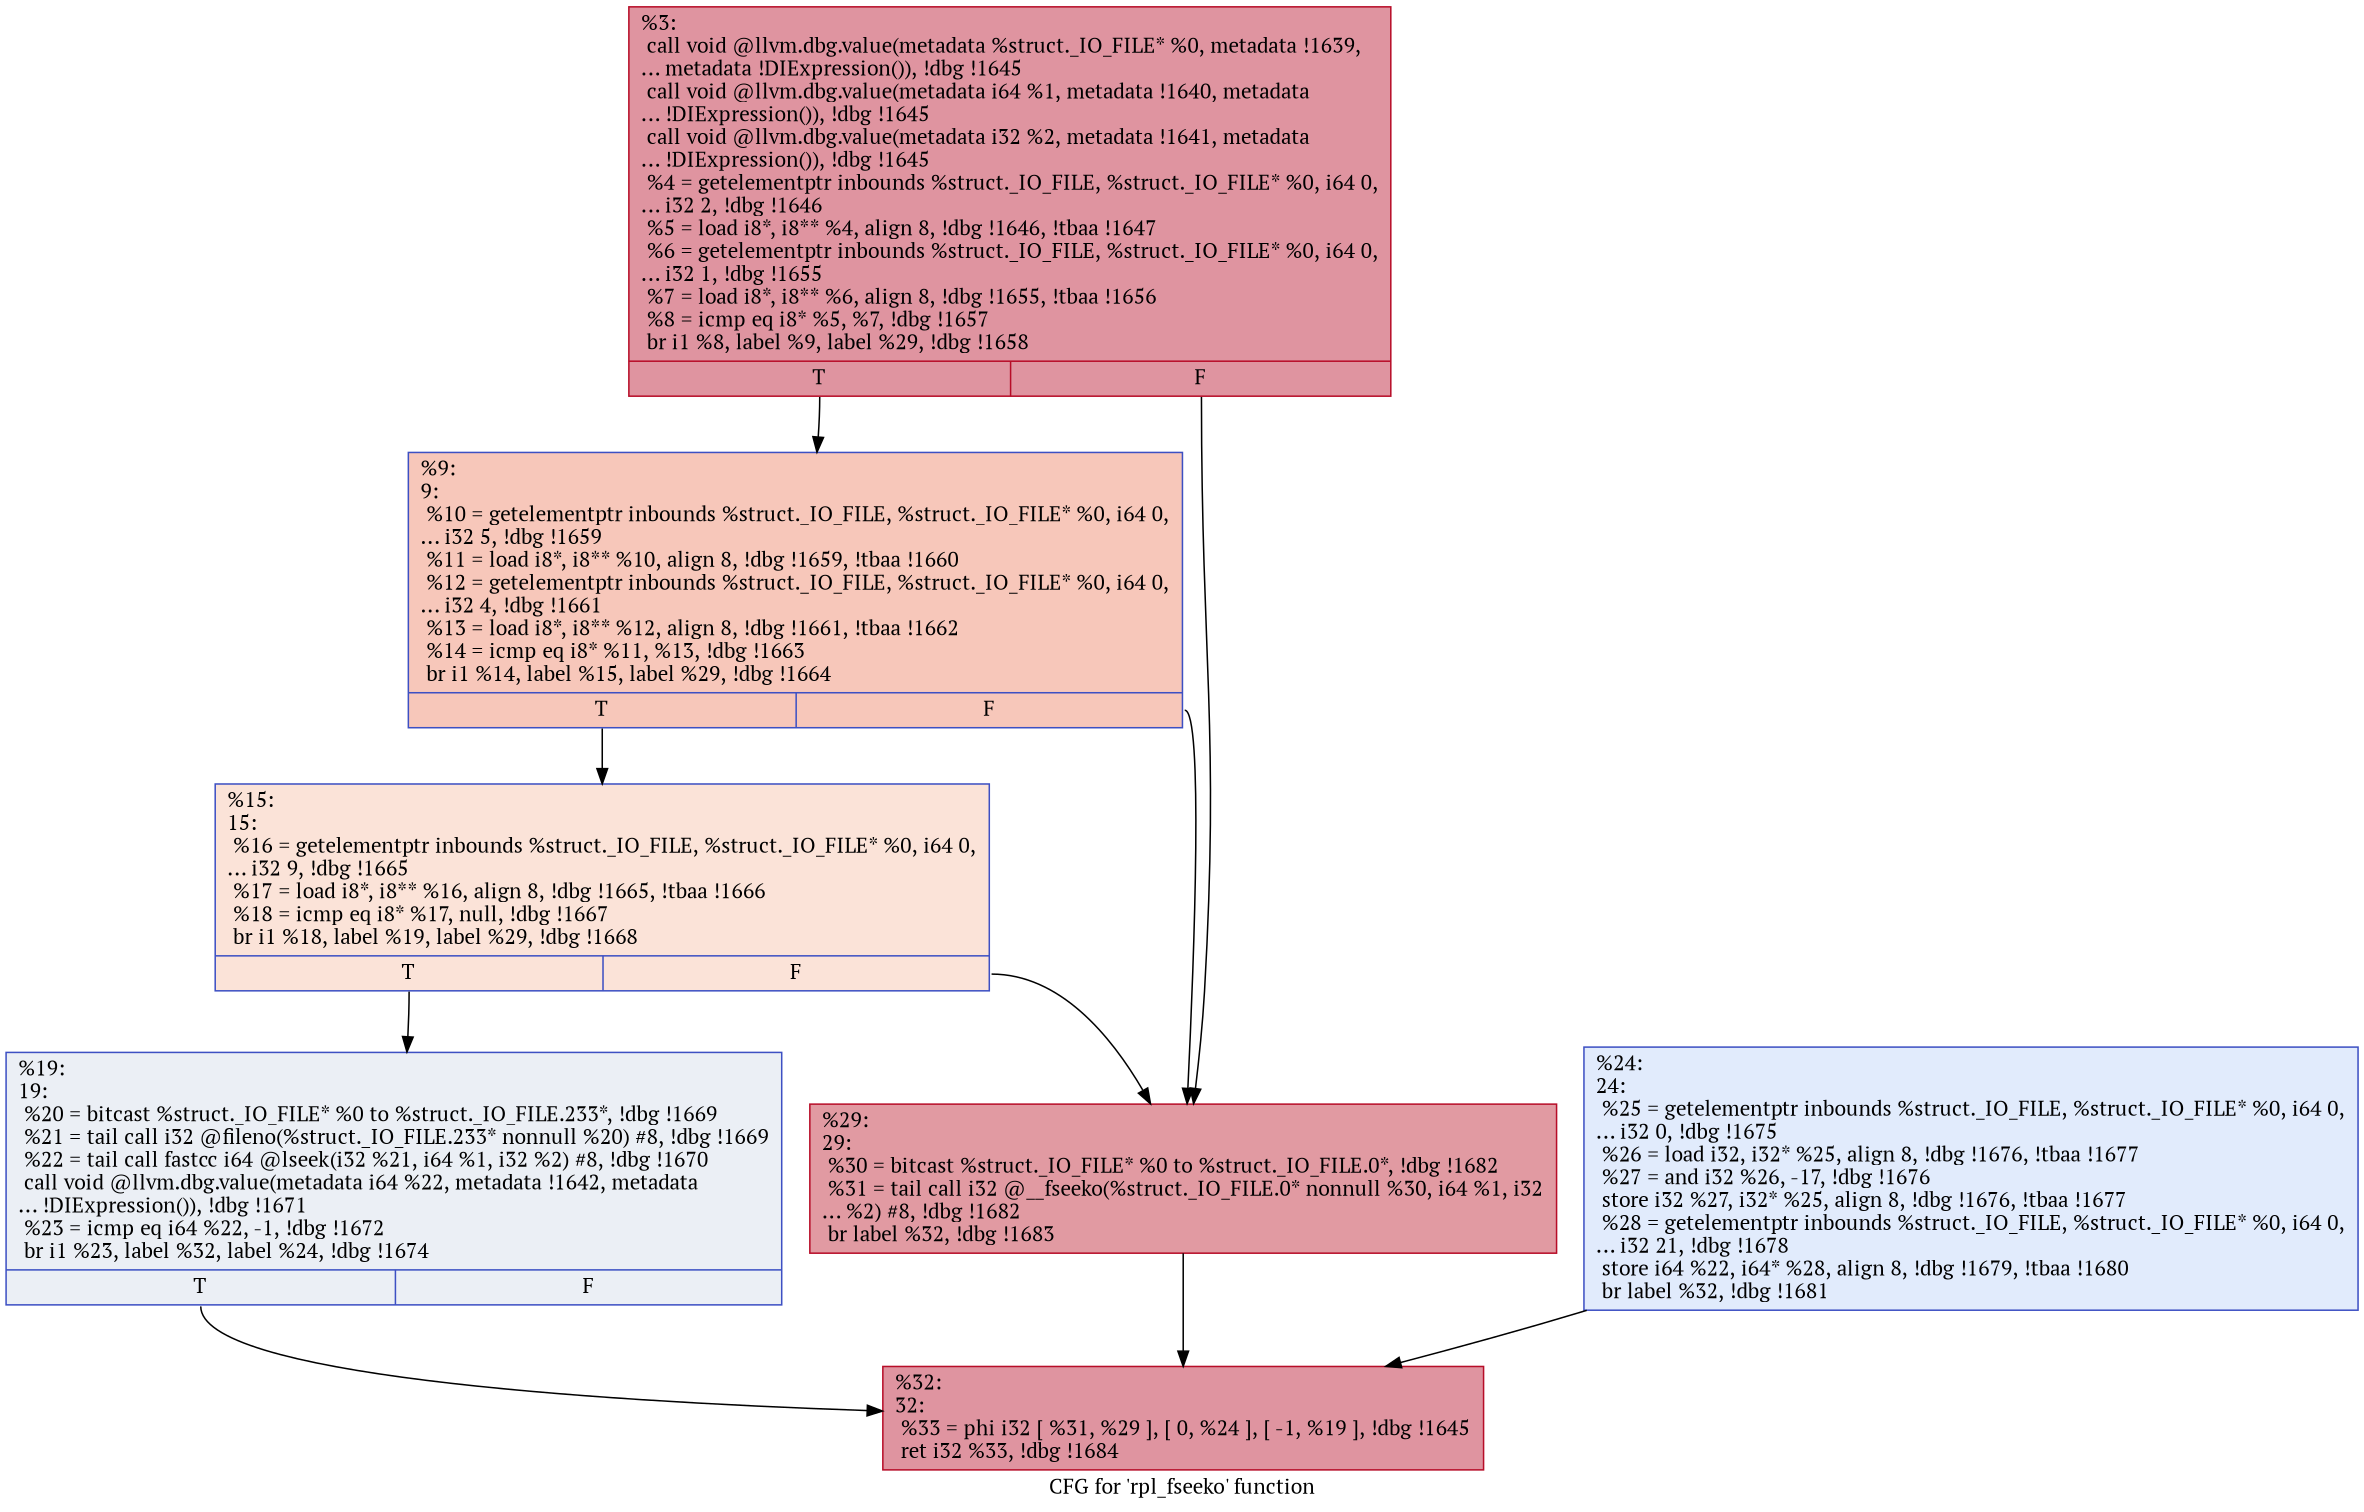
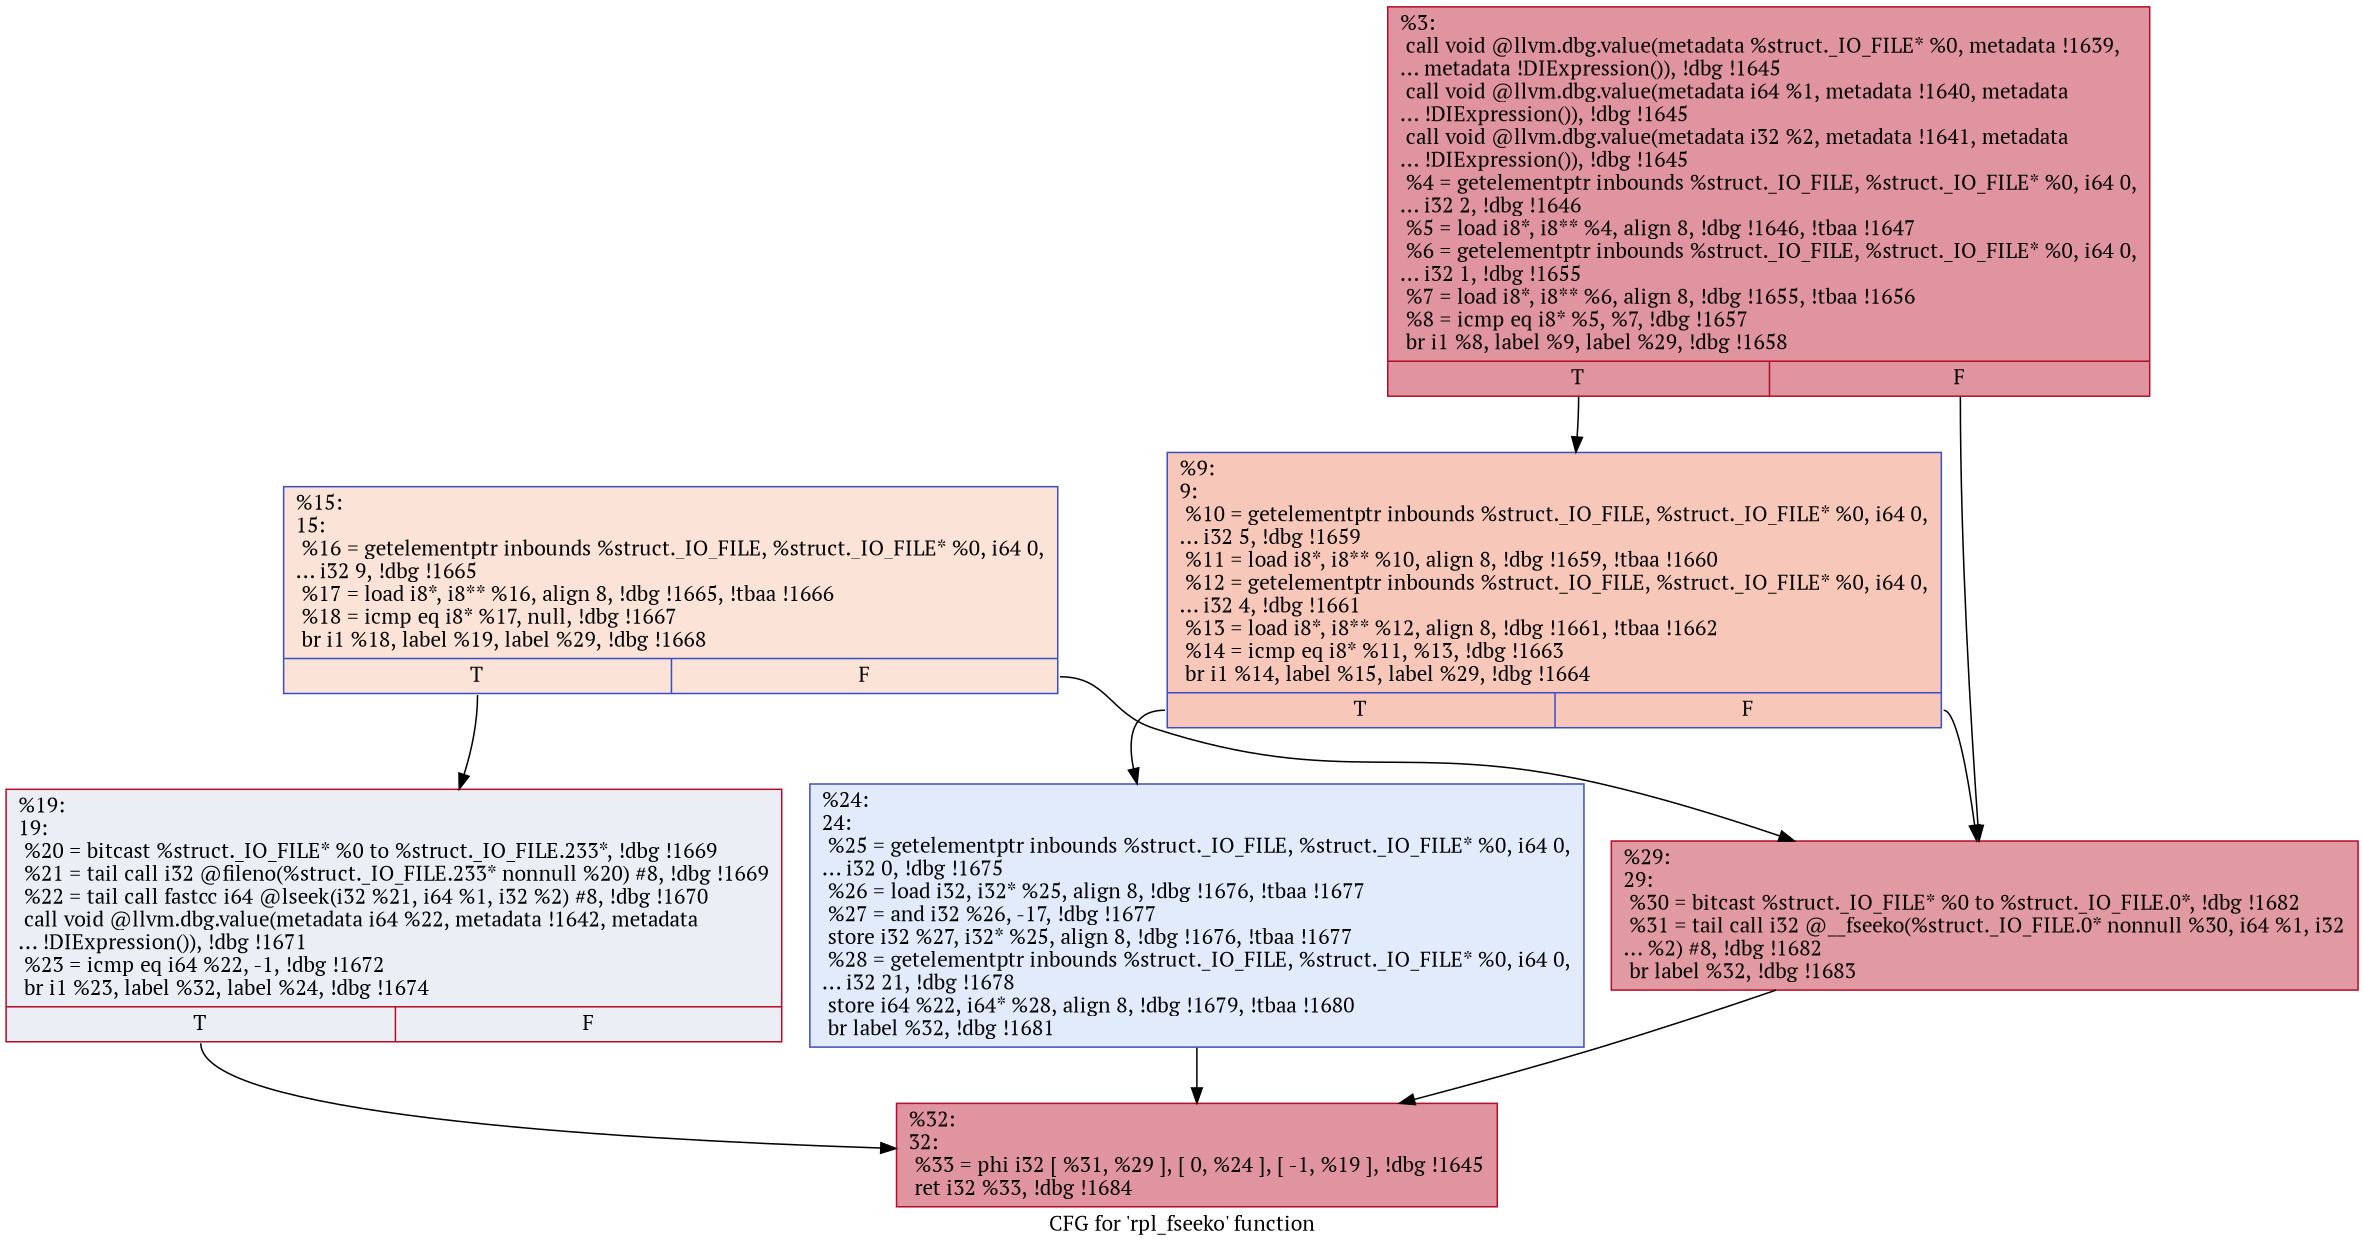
  digraph {
    fontname="PT Serif"
    label="CFG for 'rpl_fseeko' function"
    node [color="#3d50c3ff" fillcolor="#b70d2870" fontname="PT Serif" shape=record style=filled]
    edge [fontname="PT Serif" tailport=s0]
    n1 [color="#b70d28ff" label="{%3:\l  call void @llvm.dbg.value(metadata %struct._IO_FILE* %0, metadata !1639,\l... metadata !DIExpression()), !dbg !1645\l  call void @llvm.dbg.value(metadata i64 %1, metadata !1640, metadata\l... !DIExpression()), !dbg !1645\l  call void @llvm.dbg.value(metadata i32 %2, metadata !1641, metadata\l... !DIExpression()), !dbg !1645\l  %4 = getelementptr inbounds %struct._IO_FILE, %struct._IO_FILE* %0, i64 0,\l... i32 2, !dbg !1646\l  %5 = load i8*, i8** %4, align 8, !dbg !1646, !tbaa !1647\l  %6 = getelementptr inbounds %struct._IO_FILE, %struct._IO_FILE* %0, i64 0,\l... i32 1, !dbg !1655\l  %7 = load i8*, i8** %6, align 8, !dbg !1655, !tbaa !1656\l  %8 = icmp eq i8* %5, %7, !dbg !1657\l  br i1 %8, label %9, label %29, !dbg !1658\l|{<s0>T|<s1>F}}"]
    n2 [fillcolor="#ec7f6370" label="{%9:\l9:                                                \l  %10 = getelementptr inbounds %struct._IO_FILE, %struct._IO_FILE* %0, i64 0,\l... i32 5, !dbg !1659\l  %11 = load i8*, i8** %10, align 8, !dbg !1659, !tbaa !1660\l  %12 = getelementptr inbounds %struct._IO_FILE, %struct._IO_FILE* %0, i64 0,\l... i32 4, !dbg !1661\l  %13 = load i8*, i8** %12, align 8, !dbg !1661, !tbaa !1662\l  %14 = icmp eq i8* %11, %13, !dbg !1663\l  br i1 %14, label %15, label %29, !dbg !1664\l|{<s0>T|<s1>F}}"]
    n3 [color="#b70d28ff" fillcolor="#bb1b2c70" label="{%29:\l29:                                               \l  %30 = bitcast %struct._IO_FILE* %0 to %struct._IO_FILE.0*, !dbg !1682\l  %31 = tail call i32 @__fseeko(%struct._IO_FILE.0* nonnull %30, i64 %1, i32\l... %2) #8, !dbg !1682\l  br label %32, !dbg !1683\l}"]
    n4 [fillcolor="#f6bfa670" label="{%15:\l15:                                               \l  %16 = getelementptr inbounds %struct._IO_FILE, %struct._IO_FILE* %0, i64 0,\l... i32 9, !dbg !1665\l  %17 = load i8*, i8** %16, align 8, !dbg !1665, !tbaa !1666\l  %18 = icmp eq i8* %17, null, !dbg !1667\l  br i1 %18, label %19, label %29, !dbg !1668\l|{<s0>T|<s1>F}}"]
    n5 [color="#b70d28ff" label="{%32:\l32:                                               \l  %33 = phi i32 [ %31, %29 ], [ 0, %24 ], [ -1, %19 ], !dbg !1645\l  ret i32 %33, !dbg !1684\l}"]
-   n6 [fillcolor="#d1dae970" label="{%19:\l19:                                               \l  %20 = bitcast %struct._IO_FILE* %0 to %struct._IO_FILE.233*, !dbg !1669\l  %21 = tail call i32 @fileno(%struct._IO_FILE.233* nonnull %20) #8, !dbg !1669\l  %22 = tail call fastcc i64 @lseek(i32 %21, i64 %1, i32 %2) #8, !dbg !1670\l  call void @llvm.dbg.value(metadata i64 %22, metadata !1642, metadata\l... !DIExpression()), !dbg !1671\l  %23 = icmp eq i64 %22, -1, !dbg !1672\l  br i1 %23, label %32, label %24, !dbg !1674\l|{<s0>T|<s1>F}}"]
-   n7 [fillcolor="#bbd1f870" label="{%24:\l24:                                               \l  %25 = getelementptr inbounds %struct._IO_FILE, %struct._IO_FILE* %0, i64 0,\l... i32 0, !dbg !1675\l  %26 = load i32, i32* %25, align 8, !dbg !1676, !tbaa !1677\l  %27 = and i32 %26, -17, !dbg !1676\l  store i32 %27, i32* %25, align 8, !dbg !1676, !tbaa !1677\l  %28 = getelementptr inbounds %struct._IO_FILE, %struct._IO_FILE* %0, i64 0,\l... i32 21, !dbg !1678\l  store i64 %22, i64* %28, align 8, !dbg !1679, !tbaa !1680\l  br label %32, !dbg !1681\l}"]
+   n6 [color="#b70d28ff" fillcolor="#d1dae970" label="{%19:\l19:                                               \l  %20 = bitcast %struct._IO_FILE* %0 to %struct._IO_FILE.233*, !dbg !1669\l  %21 = tail call i32 @fileno(%struct._IO_FILE.233* nonnull %20) #8, !dbg !1669\l  %22 = tail call fastcc i64 @lseek(i32 %21, i64 %1, i32 %2) #8, !dbg !1670\l  call void @llvm.dbg.value(metadata i64 %22, metadata !1642, metadata\l... !DIExpression()), !dbg !1671\l  %23 = icmp eq i64 %22, -1, !dbg !1672\l  br i1 %23, label %32, label %24, !dbg !1674\l|{<s0>T|<s1>F}}"]
+   n7 [fillcolor="#bbd1f870" label="{%24:\l24:                                               \l  %25 = getelementptr inbounds %struct._IO_FILE, %struct._IO_FILE* %0, i64 0,\l... i32 0, !dbg !1675\l  %26 = load i32, i32* %25, align 8, !dbg !1676, !tbaa !1677\l  %27 = and i32 %26, -17, !dbg !1677\l  store i32 %27, i32* %25, align 8, !dbg !1676, !tbaa !1677\l  %28 = getelementptr inbounds %struct._IO_FILE, %struct._IO_FILE* %0, i64 0,\l... i32 21, !dbg !1678\l  store i64 %22, i64* %28, align 8, !dbg !1679, !tbaa !1680\l  br label %32, !dbg !1681\l}"]
    n1 -> n2
    n1 -> n3 [tailport=s1]
    n2 -> n3 [tailport=s1]
-   n2 -> n4
+   n2 -> n7
    n3 -> n5
    n4 -> n3 [tailport=s1]
    n4 -> n6
    n6 -> n5
    n7 -> n5
  }
